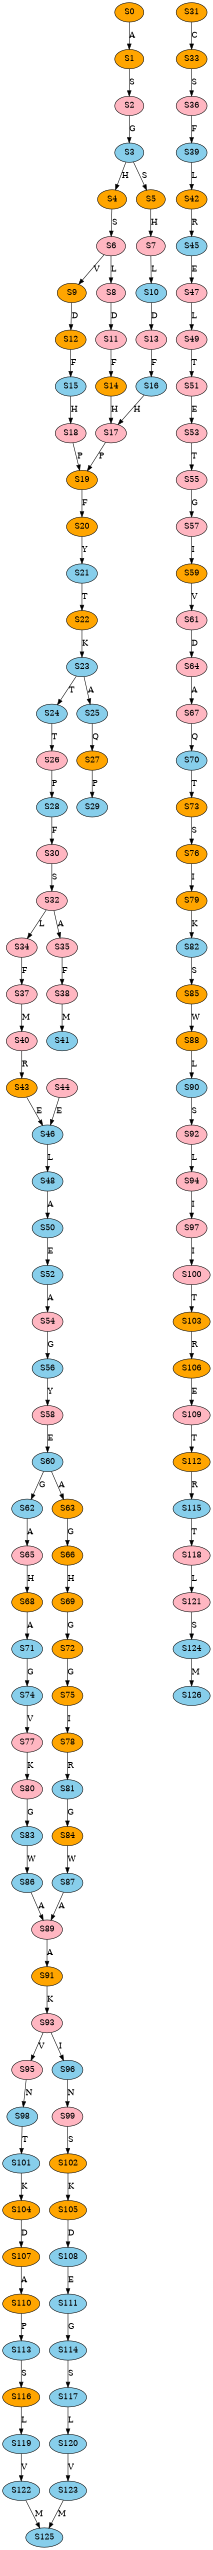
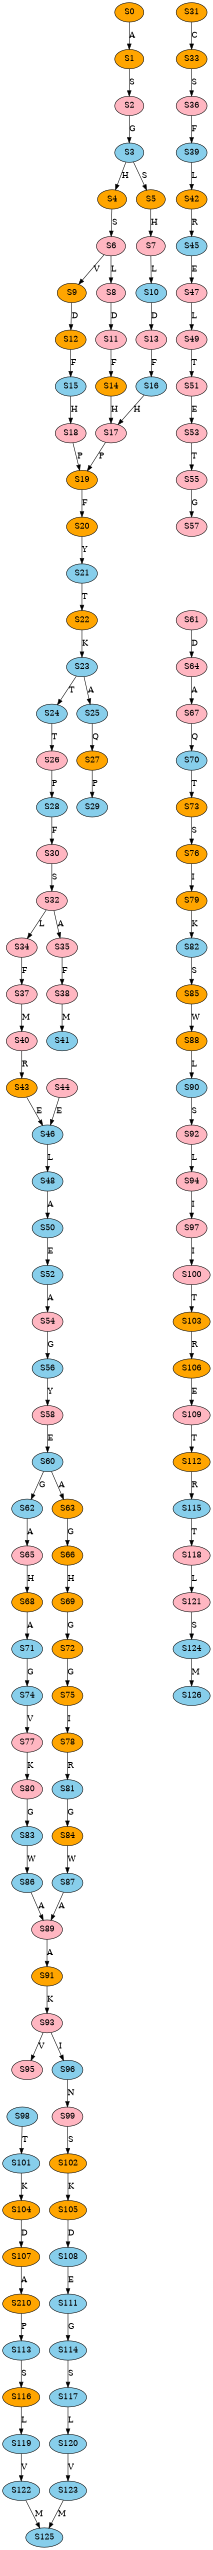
  strict digraph {
    node [fillcolor=skyblue style=filled]
    S0 [fillcolor=orange]
    S1 [fillcolor=orange]
    S2 [fillcolor=lightpink]
    S3
    S4 [fillcolor=orange]
    S5 [fillcolor=orange]
    S6 [fillcolor=lightpink]
    S7 [fillcolor=lightpink]
    S8 [fillcolor=lightpink]
    S9 [fillcolor=orange]
    S10
    S11 [fillcolor=lightpink]
    S12 [fillcolor=orange]
    S13 [fillcolor=lightpink]
    S14 [fillcolor=orange]
    S15
    S16
    S17 [fillcolor=lightpink]
    S18 [fillcolor=lightpink]
    S19 [fillcolor=orange]
    S20 [fillcolor=orange]
    S21
    S22 [fillcolor=orange]
    S23
    S24
    S25
    S26 [fillcolor=lightpink]
    S27 [fillcolor=orange]
    S28
    S29
    S30 [fillcolor=lightpink]
    S32 [fillcolor=lightpink]
    S31 [fillcolor=orange]
    S33 [fillcolor=orange]
    S34 [fillcolor=lightpink]
    S35 [fillcolor=lightpink]
    S36 [fillcolor=lightpink]
    S37 [fillcolor=lightpink]
    S38 [fillcolor=lightpink]
    S39
    S40 [fillcolor=lightpink]
    S41
    S42 [fillcolor=orange]
    S43 [fillcolor=orange]
    S45
    S46
    S44 [fillcolor=lightpink]
    S47 [fillcolor=lightpink]
    S48
    S49 [fillcolor=lightpink]
    S50
    S51 [fillcolor=lightpink]
    S52
    S53 [fillcolor=lightpink]
    S54 [fillcolor=lightpink]
    S55 [fillcolor=lightpink]
    S56
    S57 [fillcolor=lightpink]
    S58 [fillcolor=lightpink]
-   S59 [fillcolor=orange]
    S60
    S61 [fillcolor=lightpink]
    S62
    S63 [fillcolor=orange]
    S64 [fillcolor=lightpink]
    S65 [fillcolor=lightpink]
    S66 [fillcolor=orange]
    S67 [fillcolor=lightpink]
    S68 [fillcolor=orange]
    S69 [fillcolor=orange]
    S70
    S71
    S72 [fillcolor=orange]
    S73 [fillcolor=orange]
    S74
    S75 [fillcolor=orange]
    S76 [fillcolor=orange]
    S77 [fillcolor=lightpink]
    S78 [fillcolor=orange]
    S79 [fillcolor=orange]
    S80 [fillcolor=lightpink]
    S81
    S82
    S83
    S84 [fillcolor=orange]
    S85 [fillcolor=orange]
    S86
    S87
    S88 [fillcolor=orange]
    S89 [fillcolor=lightpink]
    S90
    S91 [fillcolor=orange]
    S92 [fillcolor=lightpink]
    S93 [fillcolor=lightpink]
    S94 [fillcolor=lightpink]
    S95 [fillcolor=lightpink]
    S96
    S97 [fillcolor=lightpink]
    S98
    S99 [fillcolor=lightpink]
    S100 [fillcolor=lightpink]
    S101
    S102 [fillcolor=orange]
    S103 [fillcolor=orange]
    S104 [fillcolor=orange]
    S105 [fillcolor=orange]
    S106 [fillcolor=orange]
    S107 [fillcolor=orange]
    S108
    S109 [fillcolor=lightpink]
-   S110 [fillcolor=orange]
+   S110 [fillcolor=orange label=S210]
    S111
    S112 [fillcolor=orange]
    S113
    S114
    S115
    S116 [fillcolor=orange]
    S117
    S118 [fillcolor=lightpink]
    S119
    S120
    S121 [fillcolor=lightpink]
    S122
    S123
    S124
    S125
    S126
    S0 -> S1 [label=A]
    S1 -> S2 [label=S]
    S2 -> S3 [label=G]
    S3 -> S4 [label=H]
    S3 -> S5 [label=S]
    S4 -> S6 [label=S]
    S5 -> S7 [label=H]
    S6 -> S8 [label=L]
    S6 -> S9 [label=V]
    S7 -> S10 [label=L]
    S8 -> S11 [label=D]
    S9 -> S12 [label=D]
    S10 -> S13 [label=D]
    S11 -> S14 [label=F]
    S12 -> S15 [label=F]
    S13 -> S16 [label=F]
    S14 -> S17 [label=H]
    S15 -> S18 [label=H]
    S16 -> S17 [label=H]
    S17 -> S19 [label=P]
    S18 -> S19 [label=P]
    S19 -> S20 [label=F]
    S20 -> S21 [label=Y]
    S21 -> S22 [label=T]
    S22 -> S23 [label=K]
    S23 -> S24 [label=T]
    S23 -> S25 [label=A]
    S24 -> S26 [label=T]
    S25 -> S27 [label=Q]
    S26 -> S28 [label=P]
    S27 -> S29 [label=P]
    S28 -> S30 [label=F]
    S30 -> S32 [label=S]
    S32 -> S34 [label=L]
    S32 -> S35 [label=A]
    S31 -> S33 [label=C]
    S33 -> S36 [label=S]
    S34 -> S37 [label=F]
    S35 -> S38 [label=F]
    S36 -> S39 [label=F]
    S37 -> S40 [label=M]
    S38 -> S41 [label=M]
    S39 -> S42 [label=L]
    S40 -> S43 [label=R]
    S42 -> S45 [label=R]
    S43 -> S46 [label=E]
    S45 -> S47 [label=E]
    S46 -> S48 [label=L]
    S44 -> S46 [label=E]
    S47 -> S49 [label=L]
    S48 -> S50 [label=A]
    S49 -> S51 [label=T]
    S50 -> S52 [label=E]
    S51 -> S53 [label=E]
    S52 -> S54 [label=A]
    S53 -> S55 [label=T]
    S54 -> S56 [label=G]
    S55 -> S57 [label=G]
    S56 -> S58 [label=Y]
-   S57 -> S59 [label=I]
    S58 -> S60 [label=E]
-   S59 -> S61 [label=V]
    S60 -> S62 [label=G]
    S60 -> S63 [label=A]
    S61 -> S64 [label=D]
    S62 -> S65 [label=A]
    S63 -> S66 [label=G]
    S64 -> S67 [label=A]
    S65 -> S68 [label=H]
    S66 -> S69 [label=H]
    S67 -> S70 [label=Q]
    S68 -> S71 [label=A]
    S69 -> S72 [label=G]
    S70 -> S73 [label=T]
    S71 -> S74 [label=G]
    S72 -> S75 [label=G]
    S73 -> S76 [label=S]
    S74 -> S77 [label=V]
    S75 -> S78 [label=I]
    S76 -> S79 [label=I]
    S77 -> S80 [label=K]
    S78 -> S81 [label=R]
    S79 -> S82 [label=K]
    S80 -> S83 [label=G]
    S81 -> S84 [label=G]
    S82 -> S85 [label=S]
    S83 -> S86 [label=W]
    S84 -> S87 [label=W]
    S85 -> S88 [label=W]
    S86 -> S89 [label=A]
    S87 -> S89 [label=A]
    S88 -> S90 [label=L]
    S89 -> S91 [label=A]
    S90 -> S92 [label=S]
    S91 -> S93 [label=K]
    S92 -> S94 [label=L]
    S93 -> S95 [label=V]
    S93 -> S96 [label=I]
    S94 -> S97 [label=I]
-   S95 -> S98 [label=N]
    S96 -> S99 [label=N]
    S97 -> S100 [label=I]
    S98 -> S101 [label=T]
    S99 -> S102 [label=S]
    S100 -> S103 [label=T]
    S101 -> S104 [label=K]
    S102 -> S105 [label=K]
    S103 -> S106 [label=R]
    S104 -> S107 [label=D]
    S105 -> S108 [label=D]
    S106 -> S109 [label=E]
    S107 -> S110 [label=A]
    S108 -> S111 [label=E]
    S109 -> S112 [label=T]
    S110 -> S113 [label=P]
    S111 -> S114 [label=G]
    S112 -> S115 [label=R]
    S113 -> S116 [label=S]
    S114 -> S117 [label=S]
    S115 -> S118 [label=T]
    S116 -> S119 [label=L]
    S117 -> S120 [label=L]
    S118 -> S121 [label=L]
    S119 -> S122 [label=V]
    S120 -> S123 [label=V]
    S121 -> S124 [label=S]
    S122 -> S125 [label=M]
    S123 -> S125 [label=M]
    S124 -> S126 [label=M]
  }
